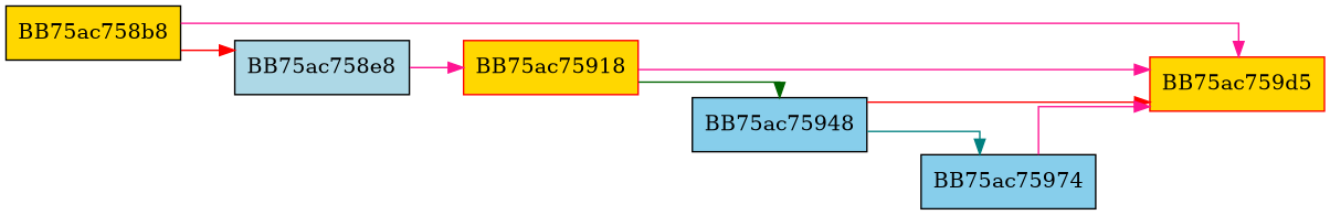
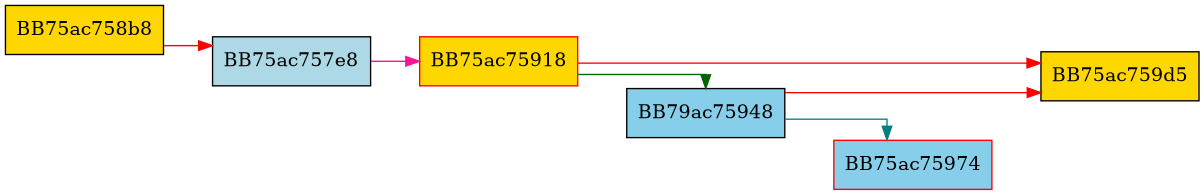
  digraph {
    rankdir=LR
    splines=ortho
    node [color=black fillcolor=gold shape=box style=filled]
    edge [color=deeppink]
    BB75ac758b8
-   BB75ac759d5 [color=red]
-   BB75ac758e8 [fillcolor=lightblue]
+   BB75ac759d5
+   BB75ac758e8 [fillcolor=lightblue label=BB75ac757e8]
    BB75ac75918 [color=red]
-   BB75ac75948 [fillcolor=skyblue]
-   BB75ac75974 [fillcolor=skyblue]
-   BB75ac758b8 -> BB75ac759d5
+   BB75ac75948 [fillcolor=skyblue label=BB79ac75948]
+   BB75ac75974 [color=red fillcolor=skyblue]
    BB75ac758b8 -> BB75ac758e8 [color=red]
    BB75ac758e8 -> BB75ac75918
-   BB75ac75918 -> BB75ac759d5
+   BB75ac75918 -> BB75ac759d5 [color=red]
    BB75ac75918 -> BB75ac75948 [color=darkgreen]
    BB75ac75948 -> BB75ac759d5 [color=red]
    BB75ac75948 -> BB75ac75974 [color=teal]
-   BB75ac75974 -> BB75ac759d5
  }
